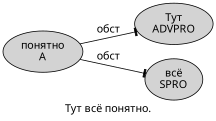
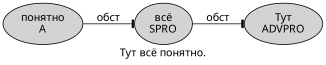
  digraph {
    fontname="Noto Sans"
    label="Тут всё понятно."
    rankdir=LR
    node [fillcolor=lightgray fontname="Noto Sans" penwidth=1 shape=ellipse style=filled]
    edge [arrowhead=tee fontname="Noto Sans"]
    n1 [label="Тут\nADVPRO"]
    n2 [label="всё\nSPRO"]
    n3 [label="понятно\nA"]
-   n3 -> n1 [label="обст"]
+   n2 -> n1 [label="обст"]
    n3 -> n2 [label="обст"]
  }
